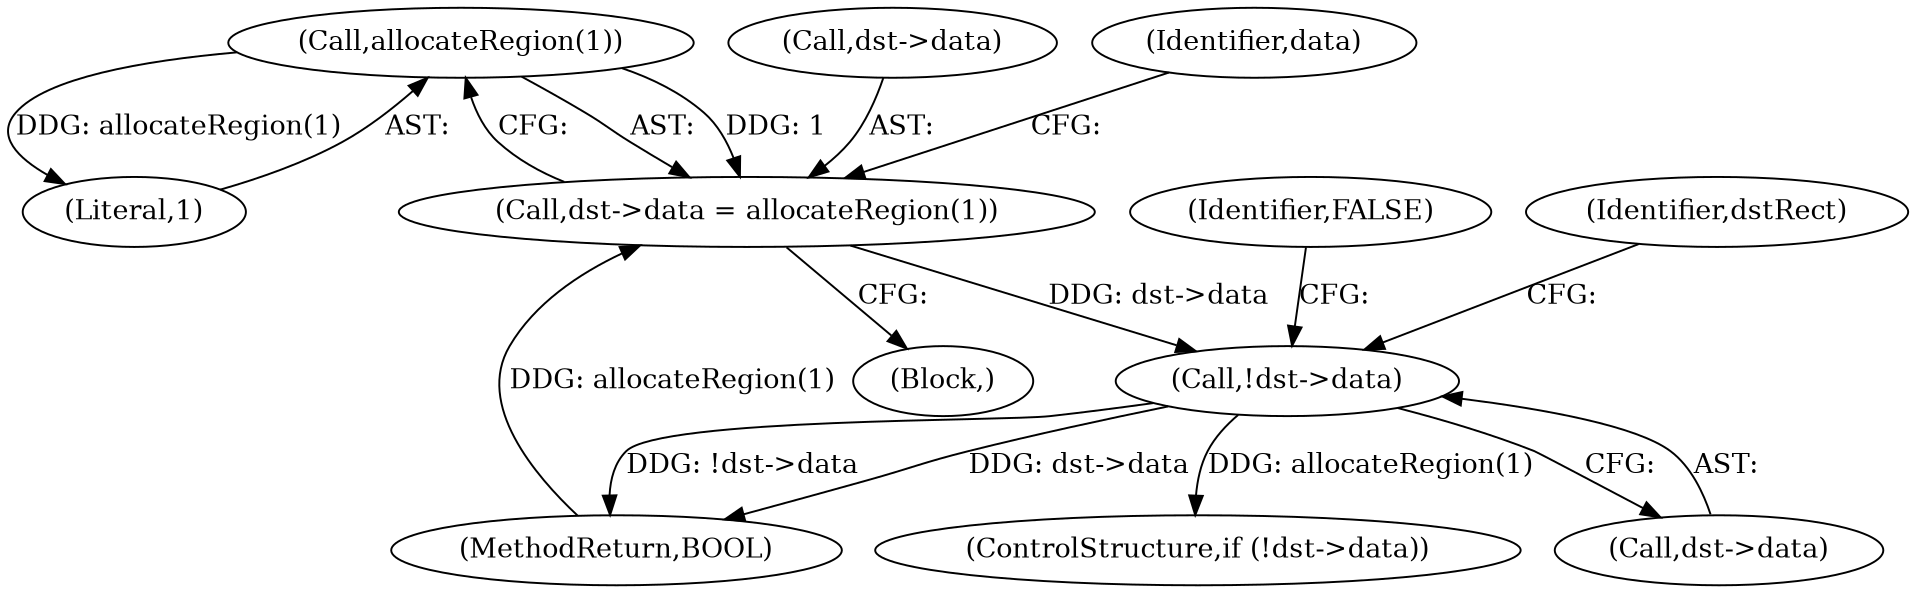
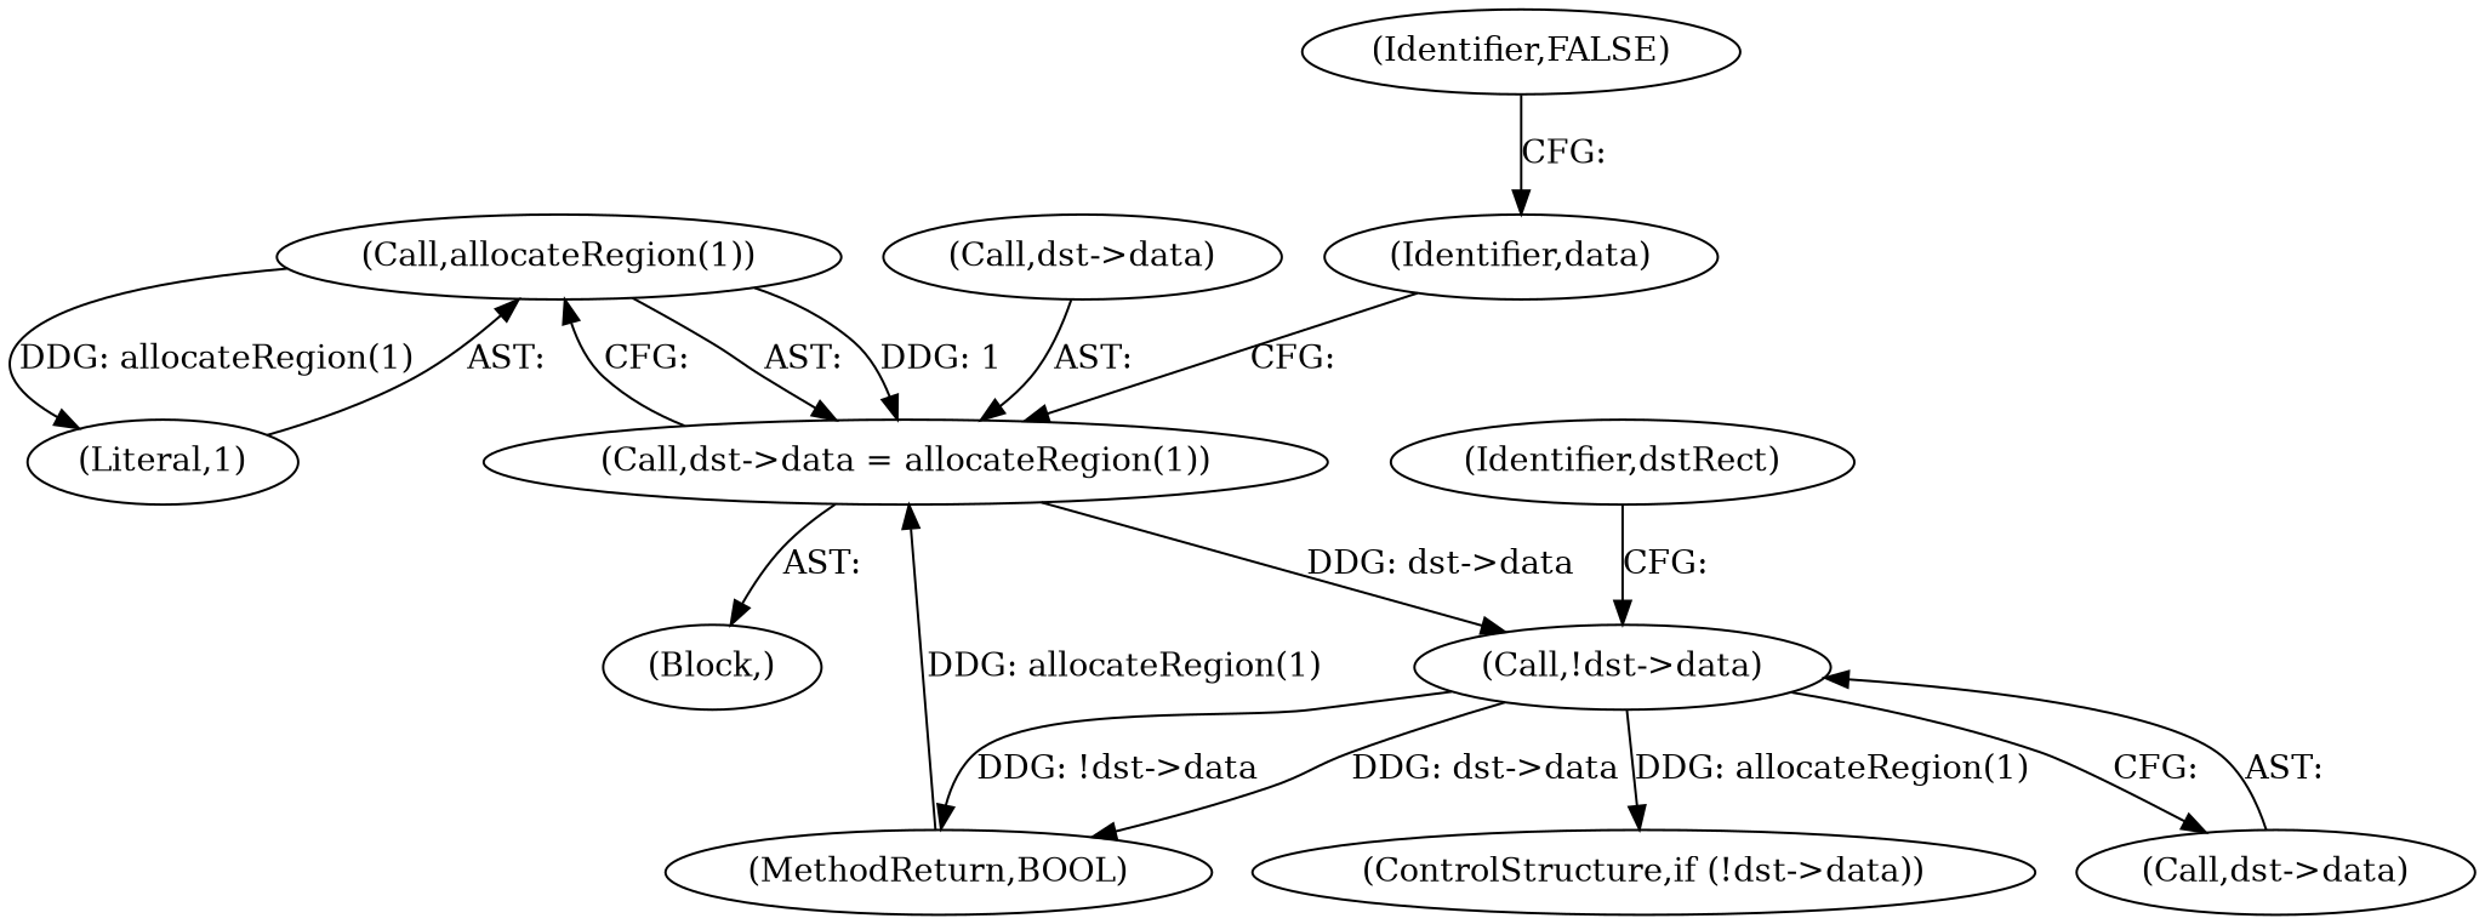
  digraph {
    n1 [label="(Call,allocateRegion(1))"]
    n2 [label="(Call,dst->data = allocateRegion(1))"]
    n3 [label="(Literal,1)"]
    n4 [label="(Call,!dst->data)"]
    n5 [label="(Block,)"]
    n6 [label="(MethodReturn,BOOL)"]
    n7 [label="(ControlStructure,if (!dst->data))"]
    n8 [label="(Call,dst->data)"]
    n9 [label="(Call,dst->data)"]
    n10 [label="(Identifier,FALSE)"]
    n11 [label="(Identifier,dstRect)"]
    n12 [label="(Identifier,data)"]
    n1 -> n2 [label="AST: "]
    n1 -> n2 [label="DDG: 1"]
    n1 -> n3 [label="DDG: allocateRegion(1)"]
    n2 -> n1 [label="CFG: "]
    n2 -> n4 [label="DDG: dst->data"]
-   n2 -> n5 [label="CFG: "]
+   n2 -> n5 [label="AST: "]
    n3 -> n1 [label="AST: "]
    n4 -> n6 [label="DDG: dst->data"]
    n4 -> n6 [label="DDG: !dst->data"]
    n4 -> n7 [label="DDG: allocateRegion(1)"]
    n4 -> n8 [label="CFG: "]
    n6 -> n2 [label="DDG: allocateRegion(1)"]
    n8 -> n4 [label="AST: "]
    n9 -> n2 [label="AST: "]
-   n10 -> n4 [label="CFG: "]
+   n10 -> n12 [label="CFG: "]
    n11 -> n4 [label="CFG: "]
    n12 -> n2 [label="CFG: "]
  }
